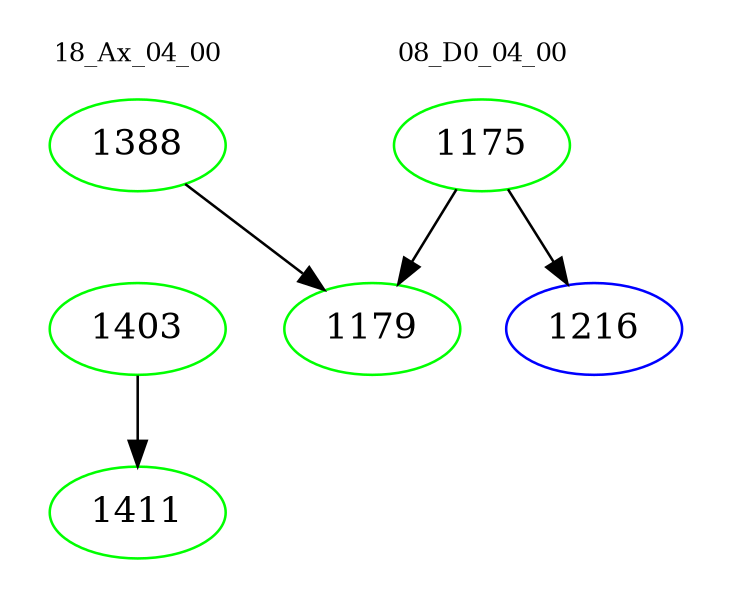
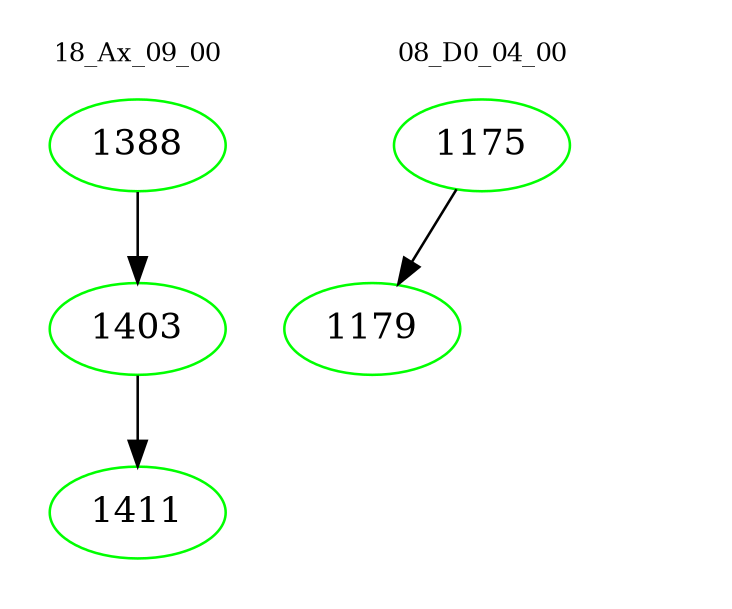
  digraph {
    node [color=green]
    edge [color=black]
    n1 [label=1388]
    n2 [label=1403]
    n3 [label=1411]
    n4 [label=1175]
    n5 [label=1179]
-   n6 [color=blue label=1216]
    subgraph cluster_1 {
      color=white
      fontsize=10
-     label="18_Ax_04_00"
+     label="18_Ax_09_00"
      n1
      n2
      n3
    }
    subgraph cluster_2 {
      color=white
      fontsize=10
      label="08_D0_04_00"
      n4
      n5
-     n6
    }
-   n1 -> n5
+   n1 -> n2
    n2 -> n3
    n4 -> n5
-   n4 -> n6
  }
